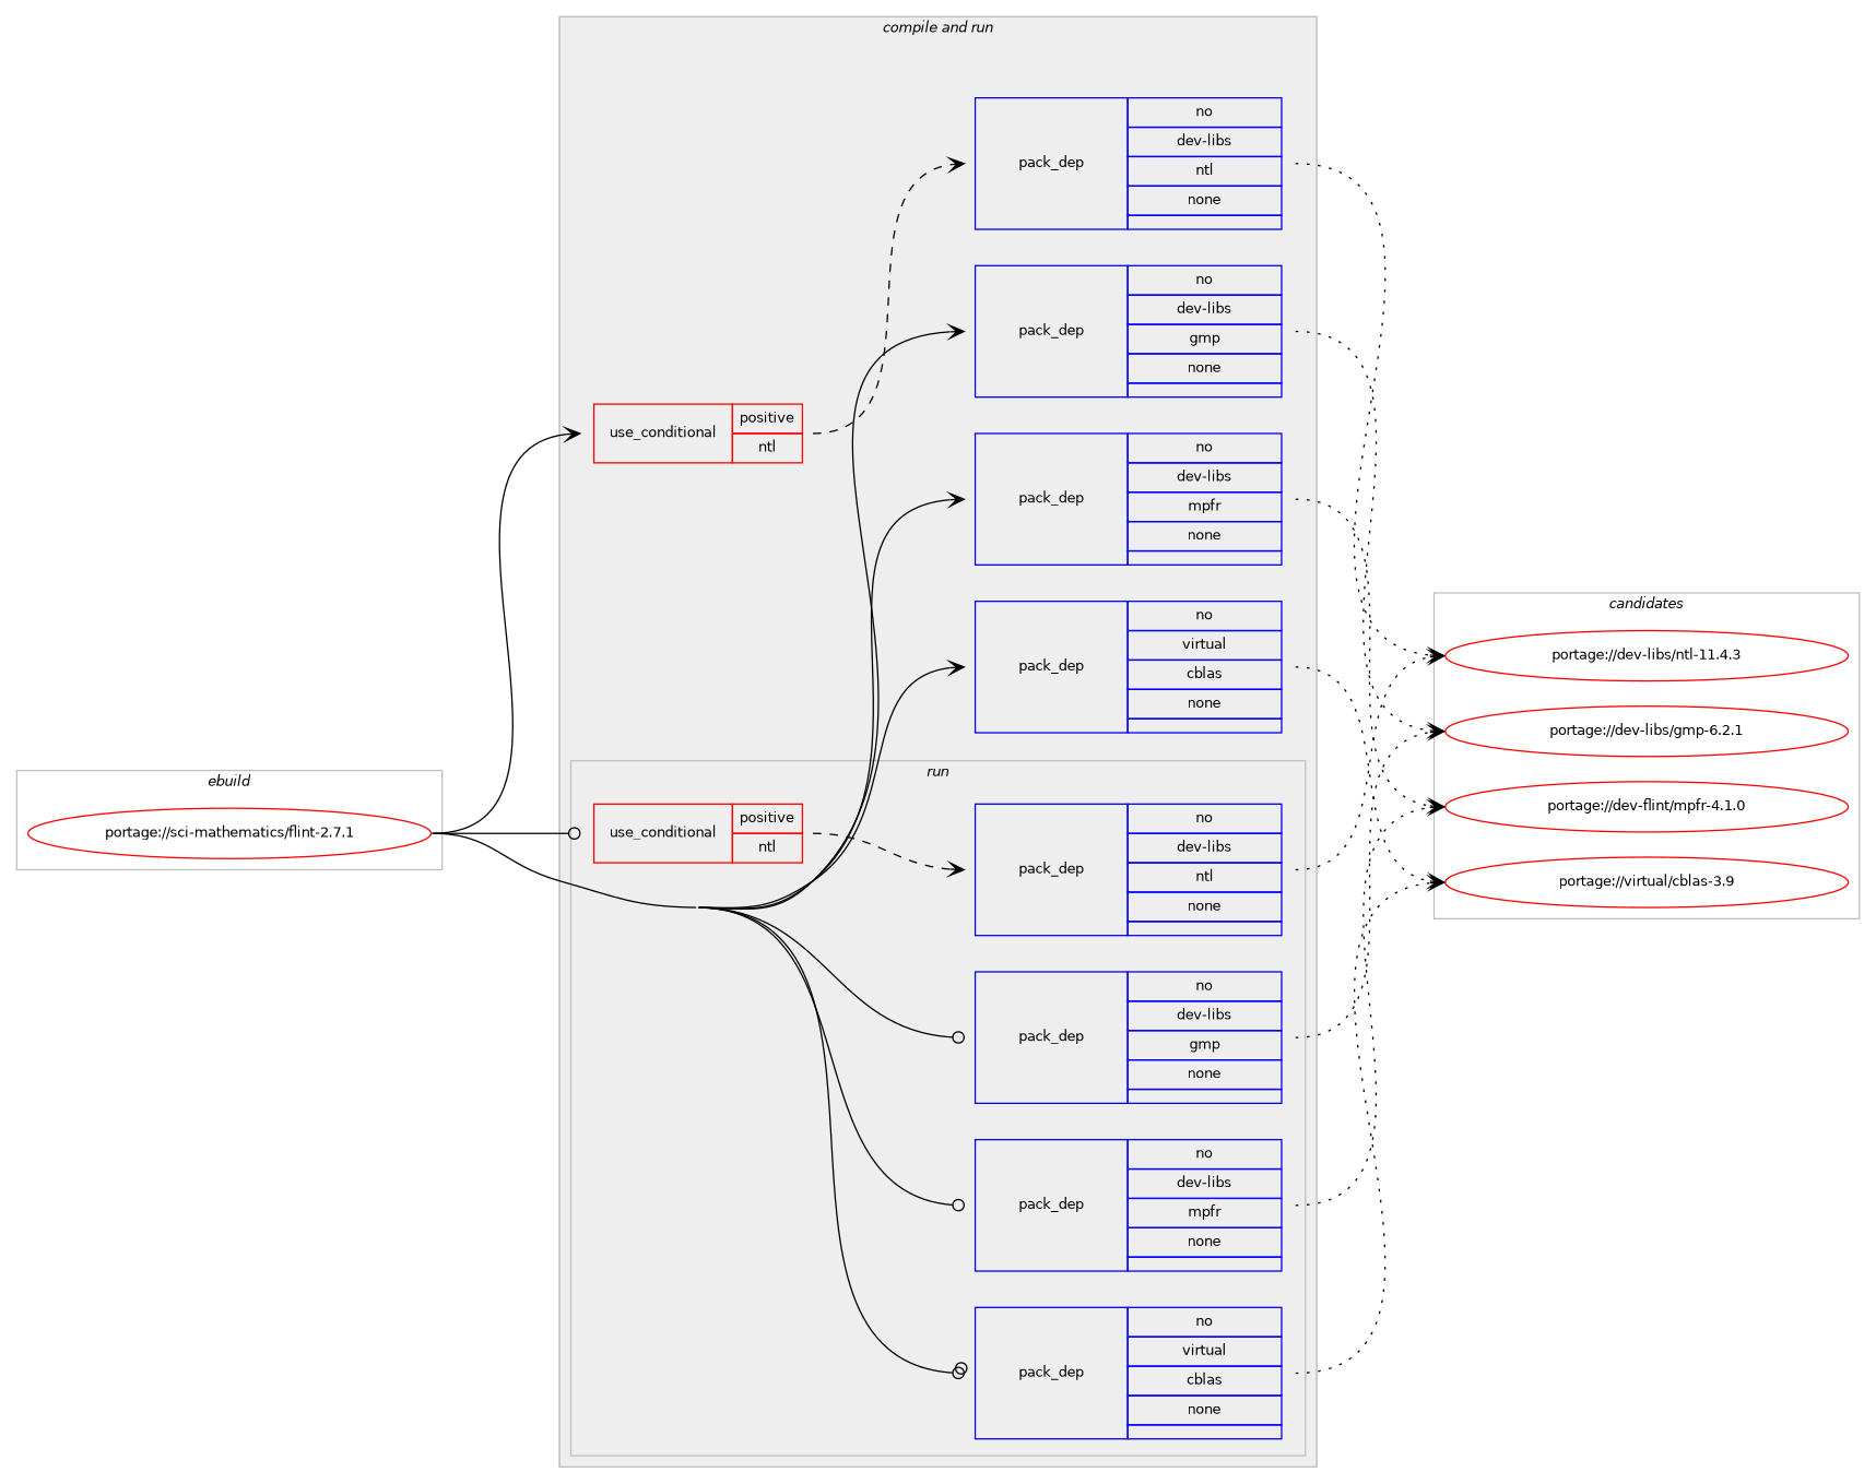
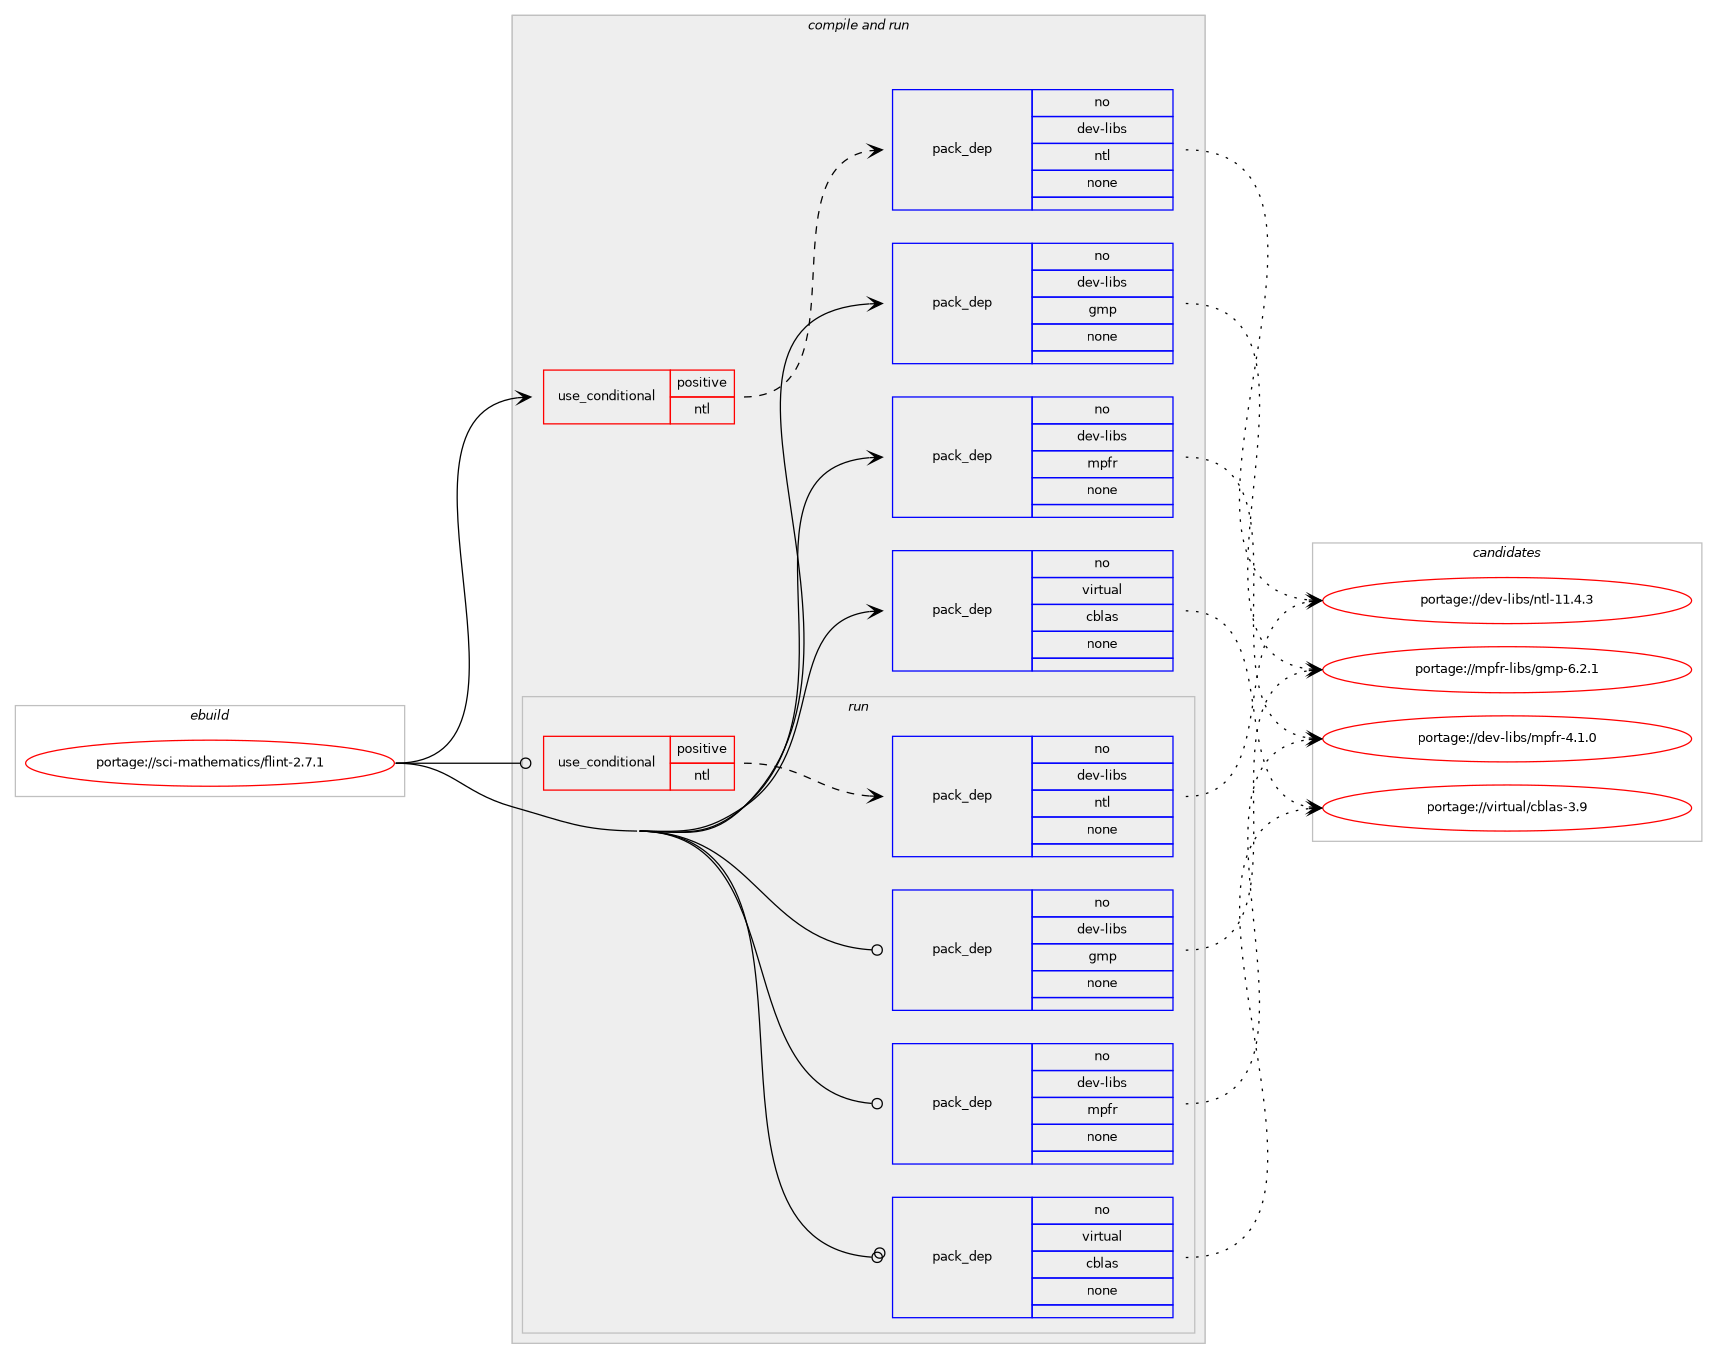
  digraph {
    compound=true
    concentrate=true
    fontname=Helvetica
    fontsize=10
    newrank=true
    rankdir=LR
    ranksep=1.5
    node [color=blue fontname=Helvetica fontsize=10 shape=none]
    edge [arrowhead=vee headport=w style=solid tailport=e weight=20]
    n1 [color=red label="portage://sci-mathematics/flint-2.7.1" width=4 shape=""]
    n2 [label=<<TABLE BORDER="0" CELLBORDER="1" CELLSPACING="0" CELLPADDING="4" WIDTH="220"><TR><TD ROWSPAN="6" CELLPADDING="30">pack_dep</TD></TR><TR><TD WIDTH="110">no</TD></TR><TR><TD>dev-libs</TD></TR><TR><TD>ntl</TD></TR><TR><TD>none</TD></TR><TR><TD></TD></TR></TABLE>>]
    n3 [color=red label=<<TABLE BORDER="0" CELLBORDER="1" CELLSPACING="0" CELLPADDING="4"><TR><TD ROWSPAN="3" CELLPADDING="10">use_conditional</TD></TR><TR><TD>positive</TD></TR><TR><TD>ntl</TD></TR></TABLE>>]
    n4 [label=<<TABLE BORDER="0" CELLBORDER="1" CELLSPACING="0" CELLPADDING="4" WIDTH="220"><TR><TD ROWSPAN="6" CELLPADDING="30">pack_dep</TD></TR><TR><TD WIDTH="110">no</TD></TR><TR><TD>dev-libs</TD></TR><TR><TD>gmp</TD></TR><TR><TD>none</TD></TR><TR><TD></TD></TR></TABLE>>]
    n5 [label=<<TABLE BORDER="0" CELLBORDER="1" CELLSPACING="0" CELLPADDING="4" WIDTH="220"><TR><TD ROWSPAN="6" CELLPADDING="30">pack_dep</TD></TR><TR><TD WIDTH="110">no</TD></TR><TR><TD>dev-libs</TD></TR><TR><TD>mpfr</TD></TR><TR><TD>none</TD></TR><TR><TD></TD></TR></TABLE>>]
    n6 [label=<<TABLE BORDER="0" CELLBORDER="1" CELLSPACING="0" CELLPADDING="4" WIDTH="220"><TR><TD ROWSPAN="6" CELLPADDING="30">pack_dep</TD></TR><TR><TD WIDTH="110">no</TD></TR><TR><TD>virtual</TD></TR><TR><TD>cblas</TD></TR><TR><TD>none</TD></TR><TR><TD></TD></TR></TABLE>>]
    n7 [label=<<TABLE BORDER="0" CELLBORDER="1" CELLSPACING="0" CELLPADDING="4" WIDTH="220"><TR><TD ROWSPAN="6" CELLPADDING="30">pack_dep</TD></TR><TR><TD WIDTH="110">no</TD></TR><TR><TD>dev-libs</TD></TR><TR><TD>ntl</TD></TR><TR><TD>none</TD></TR><TR><TD></TD></TR></TABLE>>]
    n8 [color=red label=<<TABLE BORDER="0" CELLBORDER="1" CELLSPACING="0" CELLPADDING="4"><TR><TD ROWSPAN="3" CELLPADDING="10">use_conditional</TD></TR><TR><TD>positive</TD></TR><TR><TD>ntl</TD></TR></TABLE>>]
    n9 [label=<<TABLE BORDER="0" CELLBORDER="1" CELLSPACING="0" CELLPADDING="4" WIDTH="220"><TR><TD ROWSPAN="6" CELLPADDING="30">pack_dep</TD></TR><TR><TD WIDTH="110">no</TD></TR><TR><TD>dev-libs</TD></TR><TR><TD>gmp</TD></TR><TR><TD>none</TD></TR><TR><TD></TD></TR></TABLE>>]
    n10 [label=<<TABLE BORDER="0" CELLBORDER="1" CELLSPACING="0" CELLPADDING="4" WIDTH="220"><TR><TD ROWSPAN="6" CELLPADDING="30">pack_dep</TD></TR><TR><TD WIDTH="110">no</TD></TR><TR><TD>dev-libs</TD></TR><TR><TD>mpfr</TD></TR><TR><TD>none</TD></TR><TR><TD></TD></TR></TABLE>>]
    n11 [label=<<TABLE BORDER="0" CELLBORDER="1" CELLSPACING="0" CELLPADDING="4" WIDTH="220"><TR><TD ROWSPAN="6" CELLPADDING="30">pack_dep</TD></TR><TR><TD WIDTH="110">no</TD></TR><TR><TD>virtual</TD></TR><TR><TD>cblas</TD></TR><TR><TD>none</TD></TR><TR><TD></TD></TR></TABLE>>]
    n12 [color=red label="portage://dev-libs/ntl-11.4.3" width=4 shape=""]
-   n13 [color=red label="portage://dev-libs/gmp-6.2.1" width=4 shape=""]
-   n14 [color=red label="portage://dev-flint/mpfr-4.1.0" width=4 shape=""]
+   n13 [color=red label="portage://mpfr-libs/gmp-6.2.1" width=4 shape=""]
+   n14 [color=red label="portage://dev-libs/mpfr-4.1.0" width=4 shape=""]
    n15 [color=red label="portage://virtual/cblas-3.9" width=4 shape=""]
    subgraph cluster_1 {
      color=gray
      label=<<i>ebuild</i>>
      rank=same
      n1
    }
    subgraph cluster_2 {
      color=gray
      label=<<i>dependencies</i>>
      subgraph cluster_3 {
        color=gray
        fillcolor="#eeeeee"
        label=<<i>compile</i>>
        style=filled
        subgraph sub_4 {
          color=gray
          fillcolor="#eeeeee"
          label=<<i>compile</i>>
          style=filled
          n3
          subgraph sub_5 {
            color=gray
            fillcolor="#eeeeee"
            label=<<i>compile</i>>
            style=filled
            n2
          }
        }
        subgraph sub_6 {
          color=gray
          fillcolor="#eeeeee"
          label=<<i>compile</i>>
          style=filled
          n4
        }
        subgraph sub_7 {
          color=gray
          fillcolor="#eeeeee"
          label=<<i>compile</i>>
          style=filled
          n5
        }
        subgraph sub_8 {
          color=gray
          fillcolor="#eeeeee"
          label=<<i>compile</i>>
          style=filled
          n6
        }
      }
      subgraph cluster_9 {
        color=gray
        fillcolor="#eeeeee"
        label=<<i>compile and run</i>>
        style=filled
      }
      subgraph cluster_10 {
        color=gray
        fillcolor="#eeeeee"
        label=<<i>run</i>>
        style=filled
        subgraph sub_11 {
          color=gray
          fillcolor="#eeeeee"
          label=<<i>run</i>>
          style=filled
          n8
          subgraph sub_12 {
            color=gray
            fillcolor="#eeeeee"
            label=<<i>run</i>>
            style=filled
            n7
          }
        }
        subgraph sub_13 {
          color=gray
          fillcolor="#eeeeee"
          label=<<i>run</i>>
          style=filled
          n9
        }
        subgraph sub_14 {
          color=gray
          fillcolor="#eeeeee"
          label=<<i>run</i>>
          style=filled
          n10
        }
        subgraph sub_15 {
          color=gray
          fillcolor="#eeeeee"
          label=<<i>run</i>>
          style=filled
          n11
        }
      }
    }
    subgraph cluster_16 {
      color=gray
      label=<<i>candidates</i>>
      rank=same
      subgraph sub_17 {
        color=black
        label=<<i>candidates</i>>
        nodesep=1
        rank=same
        n12
      }
      subgraph sub_18 {
        color=black
        label=<<i>candidates</i>>
        nodesep=1
        rank=same
        n13
      }
      subgraph sub_19 {
        color=black
        label=<<i>candidates</i>>
        nodesep=1
        rank=same
        n14
      }
      subgraph sub_20 {
        color=black
        label=<<i>candidates</i>>
        nodesep=1
        rank=same
        n15
      }
      subgraph sub_21 {
        color=black
        label=<<i>candidates</i>>
        nodesep=1
        rank=same
        n12
      }
      subgraph sub_22 {
        color=black
        label=<<i>candidates</i>>
        nodesep=1
        rank=same
        n13
      }
      subgraph sub_23 {
        color=black
        label=<<i>candidates</i>>
        nodesep=1
        rank=same
        n14
      }
      subgraph sub_24 {
        color=black
        label=<<i>candidates</i>>
        nodesep=1
        rank=same
        n15
      }
    }
    n1 -> n3
    n1 -> n4
    n1 -> n5
    n1 -> n6
    n1 -> n8 [arrowhead=odot]
    n1 -> n9 [arrowhead=odot]
    n1 -> n10 [arrowhead=odot]
    n1 -> n11 [arrowhead=odot]
    n2 -> n12 [style=dotted weight=100]
    n3 -> n2 [style=dashed]
    n4 -> n13 [style=dotted weight=100]
    n5 -> n14 [style=dotted weight=100]
    n6 -> n15 [style=dotted weight=100]
    n7 -> n12 [style=dotted weight=100]
    n8 -> n7 [style=dashed]
    n9 -> n13 [style=dotted weight=100]
    n10 -> n14 [style=dotted weight=100]
    n11 -> n15 [style=dotted weight=100]
  }
